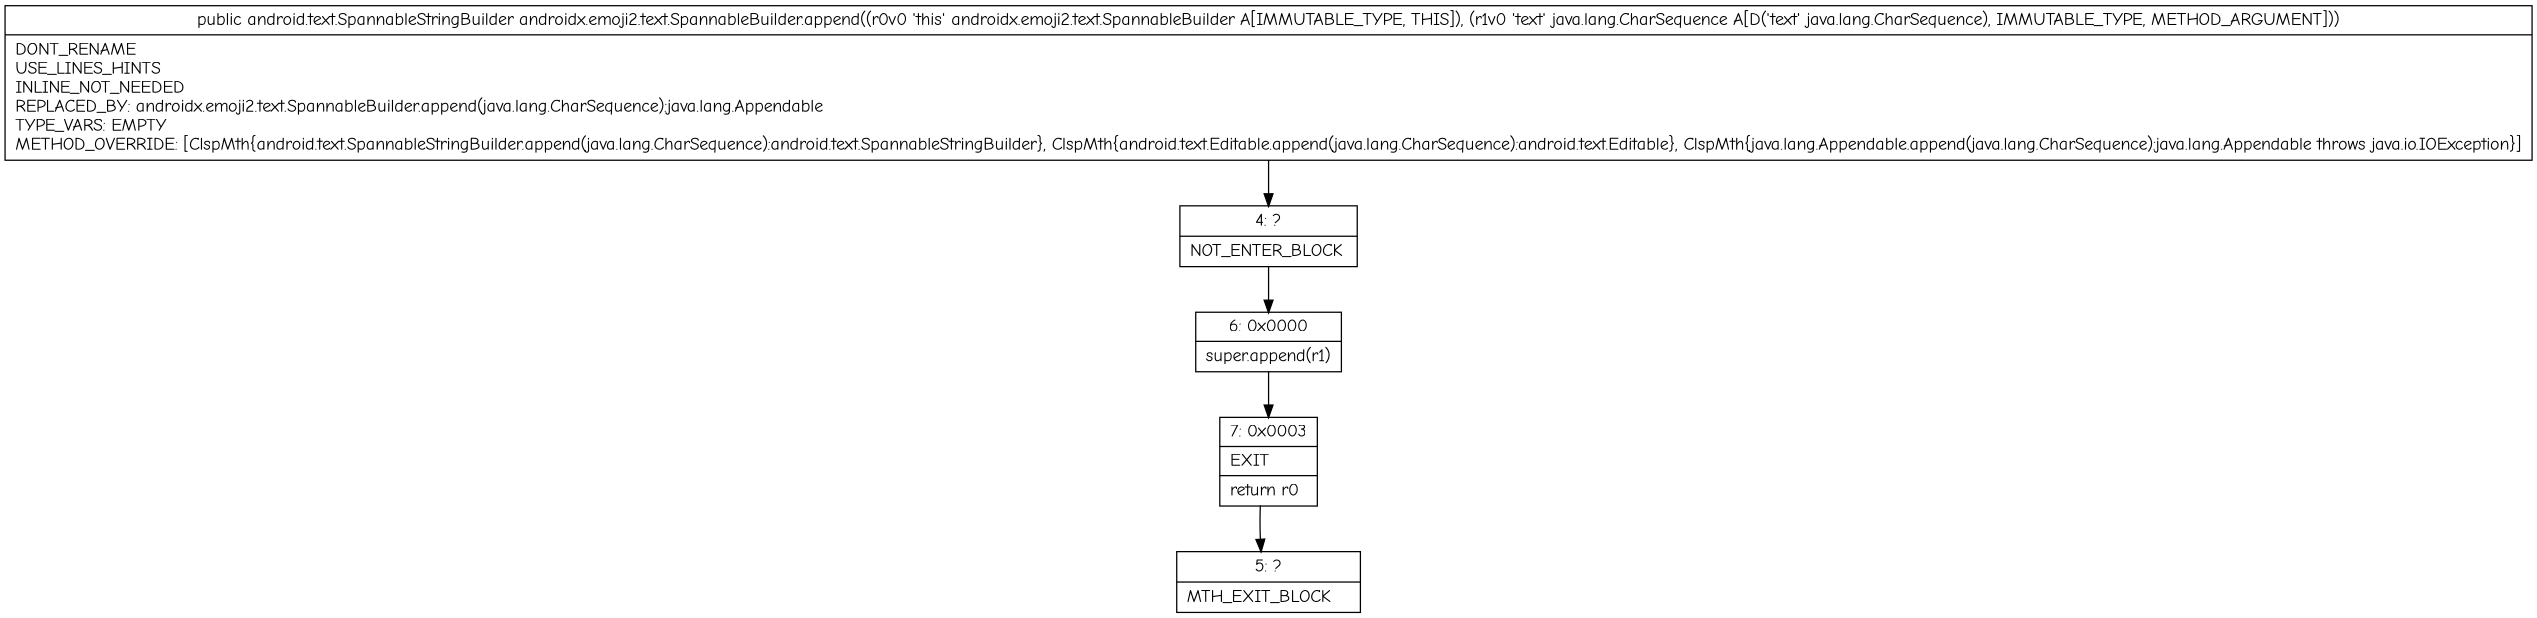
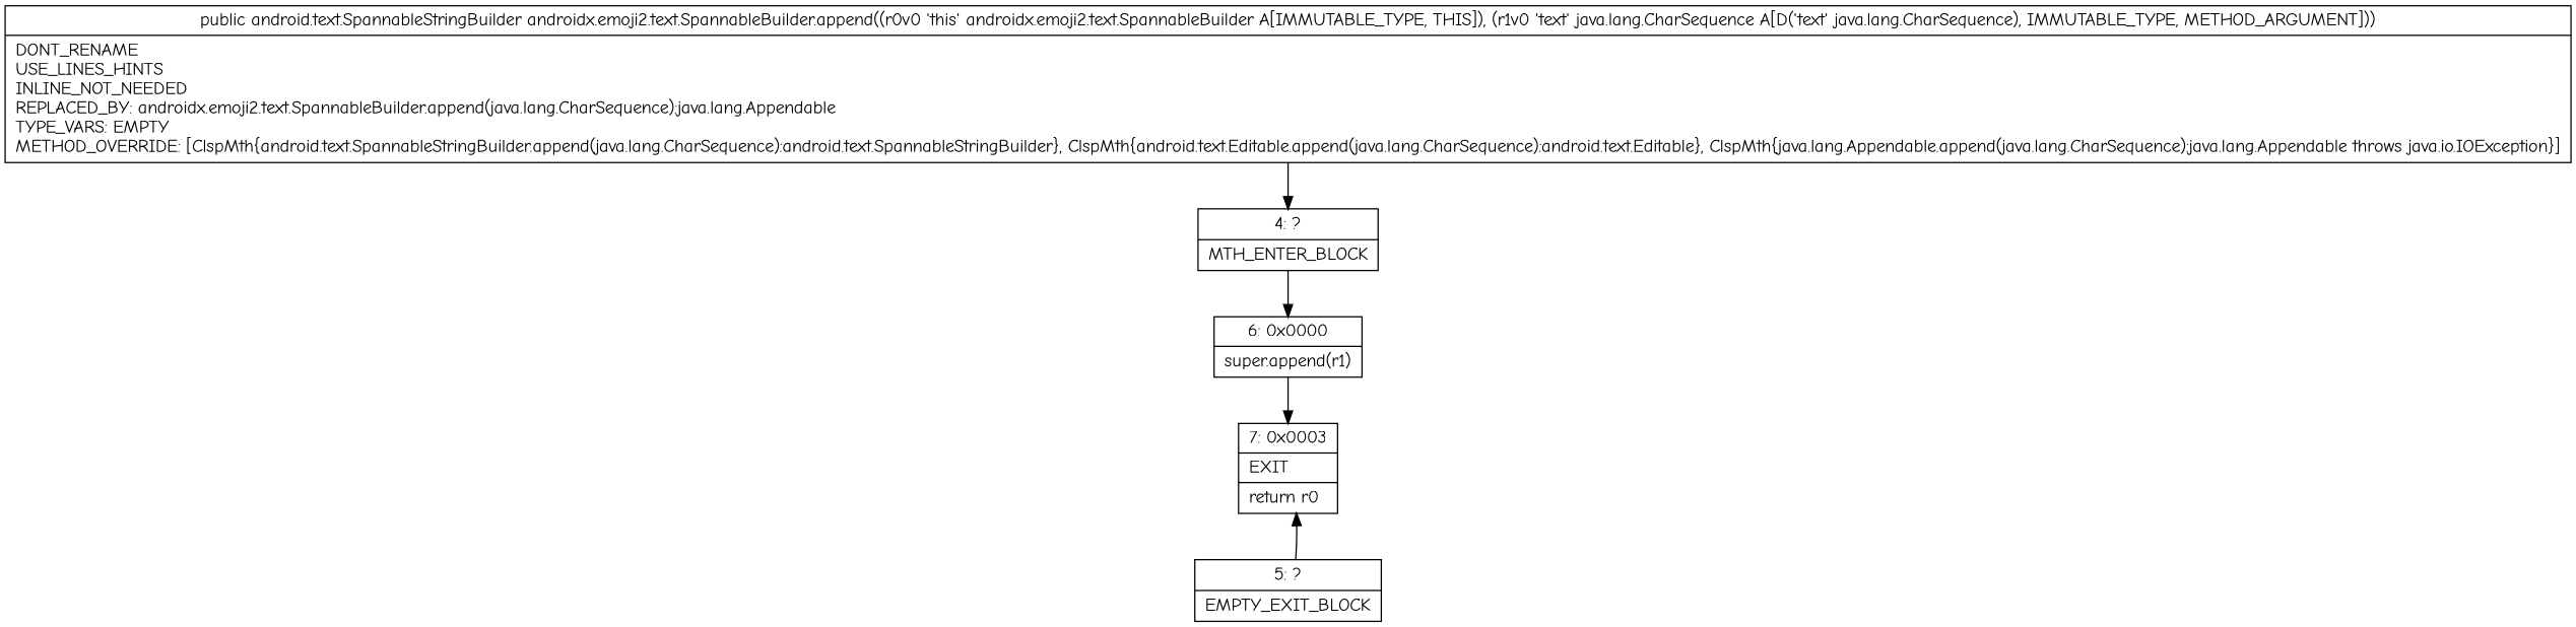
  digraph {
    fontname="Comic Neue"
    node [fontname="Comic Neue" shape=record]
    edge [fontname="Comic Neue"]
-   n1 [label="{4\:\ ?|NOT_ENTER_BLOCK\l}"]
+   n1 [label="{4\:\ ?|MTH_ENTER_BLOCK\l}"]
    n2 [label="{6\:\ 0x0000|super.append(r1)\l}"]
    n3 [label="{7\:\ 0x0003|EXIT\l|return r0\l}"]
-   n4 [label="{5\:\ ?|MTH_EXIT_BLOCK\l}"]
+   n4 [label="{5\:\ ?|EMPTY_EXIT_BLOCK\l}"]
    n5 [label="{public android.text.SpannableStringBuilder androidx.emoji2.text.SpannableBuilder.append((r0v0 'this' androidx.emoji2.text.SpannableBuilder A[IMMUTABLE_TYPE, THIS]), (r1v0 'text' java.lang.CharSequence A[D('text' java.lang.CharSequence), IMMUTABLE_TYPE, METHOD_ARGUMENT]))  | DONT_RENAME\lUSE_LINES_HINTS\lINLINE_NOT_NEEDED\lREPLACED_BY: androidx.emoji2.text.SpannableBuilder.append(java.lang.CharSequence):java.lang.Appendable\lTYPE_VARS: EMPTY\lMETHOD_OVERRIDE: [ClspMth\{android.text.SpannableStringBuilder.append(java.lang.CharSequence):android.text.SpannableStringBuilder\}, ClspMth\{android.text.Editable.append(java.lang.CharSequence):android.text.Editable\}, ClspMth\{java.lang.Appendable.append(java.lang.CharSequence):java.lang.Appendable throws java.io.IOException\}]\l}"]
    n1 -> n2
    n2 -> n3
-   n3 -> n4
+   n4 -> n3
    n5 -> n1
  }
